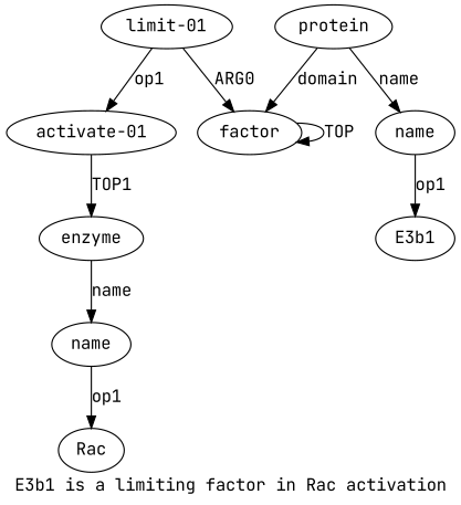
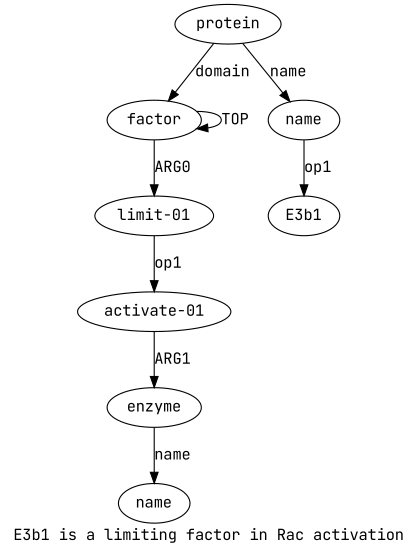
  digraph {
    fontname="JetBrains Mono"
    label="E3b1 is a limiting factor in Rac activation"
    node [color=black fontname="JetBrains Mono" gold_ind=-1 gold_label=name test_ind=-1 test_label=name]
    edge [color=black fontname="JetBrains Mono" gold_label=ARG1 test_label=ARG1]
-   n1 [gold_label=Rac label=Rac test_label=Rac]
    n2 [gold_label=E3b1 label=E3b1 test_label=E3b1]
    n3 [gold_ind=1 gold_label="limit-01" label="limit-01" test_ind=1 test_label="limit-01"]
    n4 [gold_ind=0 gold_label=factor label=factor test_ind=0 test_label=factor]
    n5 [gold_ind=2 gold_label="activate-01" label="activate-01" test_ind=2 test_label="activate-01"]
    n6 [gold_ind=3 gold_label=enzyme label=enzyme test_ind=3 test_label=enzyme]
    n7 [gold_ind=5 gold_label=protein label=protein test_ind=5 test_label=protein]
    n8 [gold_ind=6 label=name test_ind=6]
    n9 [gold_ind=4 label=name test_ind=4]
-   n3 -> n4 [gold_label=ARG0 label=ARG0 test_label=ARG0]
+   n4 -> n3 [gold_label=ARG0 label=ARG0 test_label=ARG0]
    n3 -> n5 [label=op1]
    n4 -> n4 [gold_label=TOP label=TOP test_label=TOP]
-   n5 -> n6 [label=TOP1]
+   n5 -> n6 [label=ARG1]
    n6 -> n9 [gold_label=name label=name test_label=name]
    n7 -> n4 [gold_label=domain label=domain test_label=domain]
    n7 -> n8 [gold_label=name label=name test_label=name]
    n8 -> n2 [gold_label=op1 label=op1 test_label=op1]
-   n9 -> n1 [gold_label=op1 label=op1 test_label=op1]
  }
